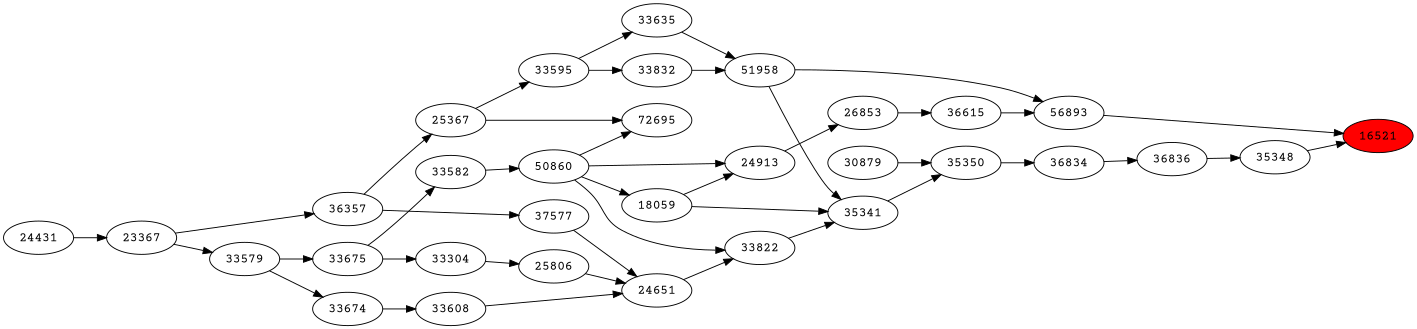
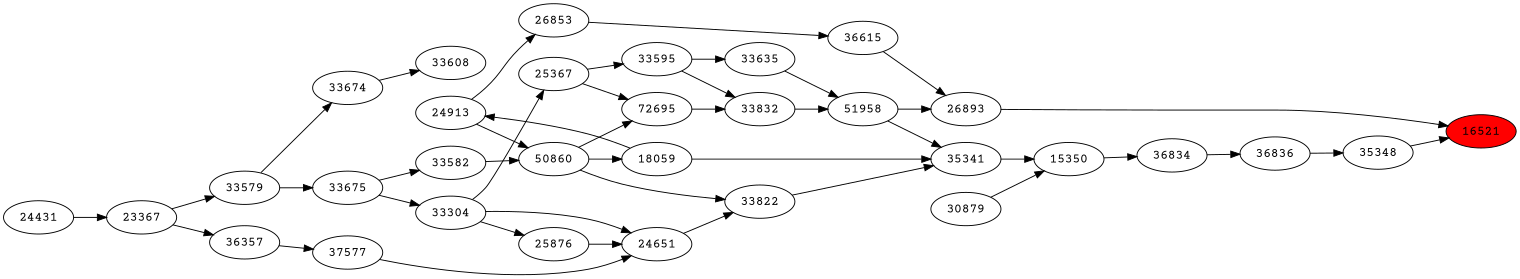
  strict digraph {
    fontname="Courier Prime"
    rankdir=LR
    node [fontname="Courier Prime"]
    edge [fontname="Courier Prime"]
    n1 [fillcolor=red label=16521 style=filled]
    n2 [label=35348]
-   n3 [label=56893]
+   n3 [label=26893]
    n4 [label=36836]
    n5 [label=36615]
    n6 [label=51958]
    n7 [label=35341]
-   n8 [label=35350]
+   n8 [label=15350]
    n9 [label=36834]
    n10 [label=26853]
    n11 [label=33832]
    n12 [label=33635]
    n13 [label=24913]
    n14 [label=72695]
    n15 [label=33595]
    n16 [label=30879]
    n17 [label=18059]
    n18 [label=50860]
    n19 [label=33822]
    n20 [label=25367]
    n21 [label=33582]
    n22 [label=36357]
    n23 [label=37577]
    n24 [label=24651]
    n25 [label=33675]
    n26 [label=33304]
-   n27 [label=25806]
+   n27 [label=25876]
    n28 [label=23367]
    n29 [label=33579]
    n30 [label=33674]
    n31 [label=33608]
    n32 [label=24431]
    n2 -> n1
    n3 -> n1
    n4 -> n2
    n5 -> n3
    n6 -> n3
    n6 -> n7
    n7 -> n8
    n8 -> n9
    n9 -> n4
    n10 -> n5
    n11 -> n6
    n12 -> n6
    n13 -> n10
+   n14 -> n11
    n15 -> n11
    n15 -> n12
    n16 -> n8
    n17 -> n7
    n17 -> n13
-   n18 -> n13
+   n13 -> n18
    n18 -> n14
    n18 -> n17
    n18 -> n19
    n19 -> n7
    n20 -> n14
    n20 -> n15
    n21 -> n18
-   n22 -> n20
+   n26 -> n20
    n22 -> n23
    n23 -> n24
    n24 -> n19
    n25 -> n21
    n25 -> n26
    n26 -> n27
    n27 -> n24
    n28 -> n22
    n28 -> n29
    n29 -> n25
    n29 -> n30
    n30 -> n31
-   n31 -> n24
+   n26 -> n24
    n32 -> n28
  }
